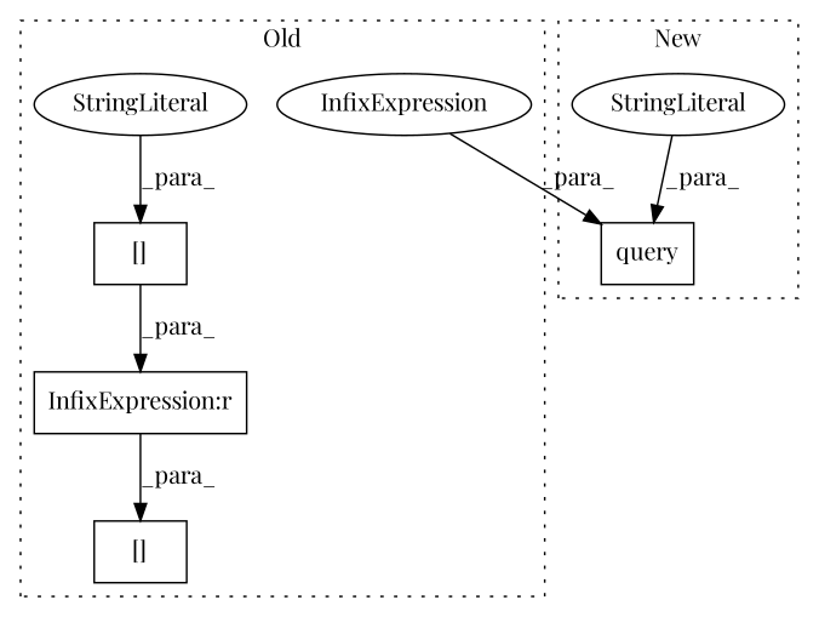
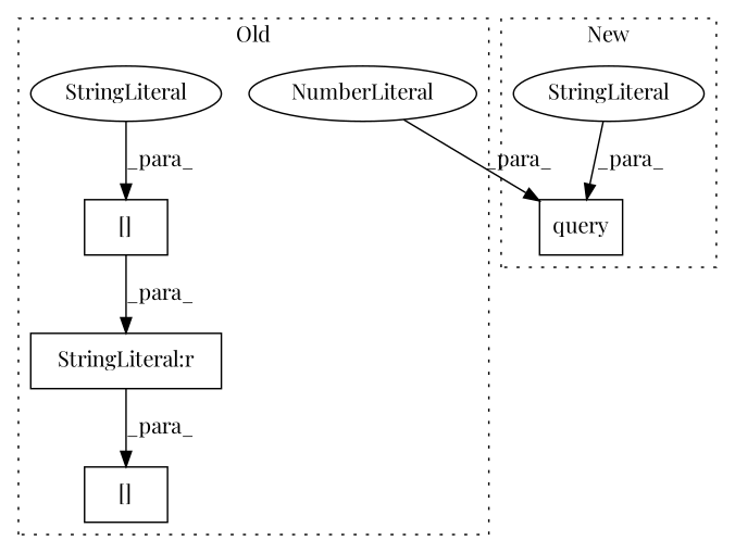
  digraph {
    fontname="Playfair Display"
    node [a=2 fontname="Playfair Display" l="25,1" shape=box]
    edge [fontname="Playfair Display"]
    n1 [label="[]" s="11992,12025"]
    n2 [a=45 l=8 label=StringLiteral s=12017 shape=ellipse]
-   n3 [a=27 l=4 label="InfixExpression:r" s=12026]
+   n3 [a=27 l=4 label="StringLiteral:r" s=12026]
    n4 [label="[]" s="11966,12034"]
-   n5 [a=34 l=3 label=InfixExpression s=12030 shape=ellipse]
+   n5 [a=34 l=3 label=NumberLiteral s=12030 shape=ellipse]
    n6 [a=32 l="6,1" label=query s="12043,12062"]
    n7 [a=45 l=13 label=StringLiteral s=12049 shape=ellipse]
    subgraph cluster_1 {
      label=Old
      style=dotted
      n1
      n2
      n3
      n4
      n5
    }
    subgraph cluster_2 {
      label=New
      style=dotted
      n6
      n7
    }
    n1 -> n3 [label=_para_]
    n2 -> n1 [label=_para_]
    n3 -> n4 [label=_para_]
    n5 -> n6 [label=_para_]
    n7 -> n6 [label=_para_]
  }
